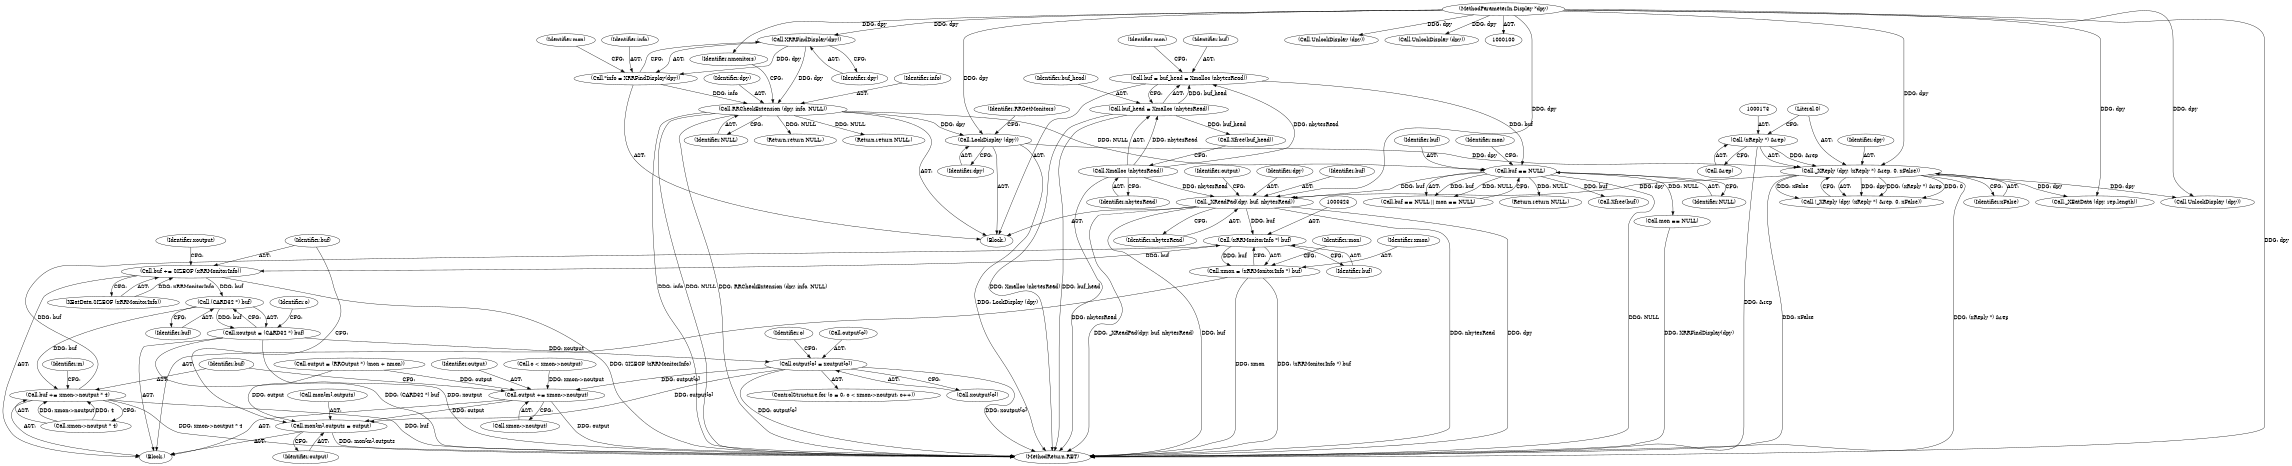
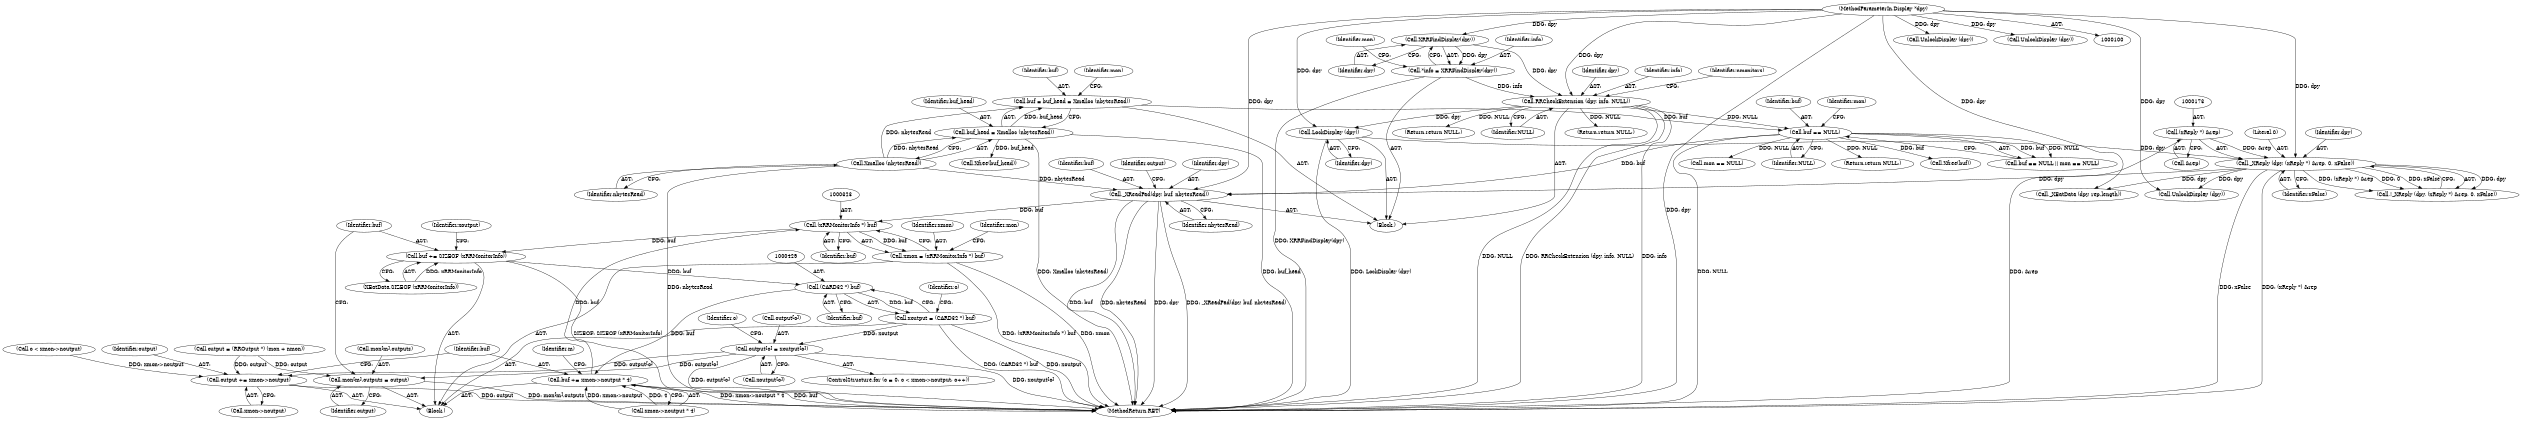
  digraph {
    n1 [label="(Call,_XReadPad(dpy, buf, nbytesRead))"]
    n2 [label="(Call,(xRRMonitorInfo *) buf)"]
    n3 [label="(Identifier,nbytesRead)"]
    n4 [label="(Block,)"]
    n5 [label="(MethodReturn,RET)"]
    n6 [label="(Call,xmon = (xRRMonitorInfo *) buf)"]
    n7 [label="(Call,buf += SIZEOF (xRRMonitorInfo))"]
    n8 [label="(Identifier,buf)"]
    n9 [label="(Call,_XReply (dpy, (xReply *) &rep, 0, xFalse))"]
    n10 [label="(Identifier,xFalse)"]
    n11 [label="(Call,_XEatData (dpy, rep.length))"]
    n12 [label="(Call,UnlockDisplay (dpy))"]
    n13 [label="(Call,!_XReply (dpy, (xReply *) &rep, 0, xFalse))"]
    n14 [label="(Call,LockDisplay (dpy))"]
    n15 [label="(Identifier,dpy)"]
    n16 [label="(Call,RRCheckExtension (dpy, info, NULL))"]
    n17 [label="(Call,buf == NULL)"]
    n18 [label="(Return,return NULL;)"]
    n19 [label="(Return,return NULL;)"]
    n20 [label="(Identifier,NULL)"]
    n21 [label="(Identifier,NULL)"]
    n22 [label="(Call,buf == NULL || mon == NULL)"]
    n23 [label="(Return,return NULL;)"]
    n24 [label="(Call,Xfree(buf))"]
    n25 [label="(Call,mon == NULL)"]
    n26 [label="(Call,XRRFindDisplay(dpy))"]
    n27 [label="(Call,*info = XRRFindDisplay(dpy))"]
    n28 [label="(Identifier,dpy)"]
    n29 [label="(MethodParameterIn,Display *dpy)"]
    n30 [label="(Call,UnlockDisplay (dpy))"]
    n31 [label="(Call,UnlockDisplay (dpy))"]
    1000100
    n33 [label="(Call,(xReply *) &rep)"]
    n34 [label="(Call,&rep)"]
    n35 [label="(Call,buf = buf_head = Xmalloc (nbytesRead))"]
    n36 [label="(Call,buf_head = Xmalloc (nbytesRead))"]
    n37 [label="(Call,Xmalloc (nbytesRead))"]
    n38 [label="(Call,Xfree(buf_head))"]
    n39 [label="(Identifier,nbytesRead)"]
    n40 [label="(Block,)"]
    n41 [label="(Call,(CARD32 *) buf)"]
    n42 [label="(XEatData,SIZEOF (xRRMonitorInfo))"]
    n43 [label="(Call,xoutput = (CARD32 *) buf)"]
    n44 [label="(Call,buf += xmon->noutput * 4)"]
    n45 [label="(Identifier,buf)"]
    n46 [label="(Call,output[o] = xoutput[o])"]
    n47 [label="(Call,xmon->noutput * 4)"]
    n48 [label="(Call,mon[m].outputs = output)"]
    n49 [label="(Call,output += xmon->noutput)"]
    n50 [label="(Call,xoutput[o])"]
    n51 [label="(ControlStructure,for (o = 0; o < xmon->noutput; o++))"]
    n52 [label="(Identifier,output)"]
    n53 [label="(Call,xmon->noutput)"]
    n54 [label="(Identifier,mon)"]
    n55 [label="(Identifier,info)"]
    n56 [label="(Identifier,mon)"]
    n57 [label="(Identifier,buf)"]
    n58 [label="(Identifier,dpy)"]
    n59 [label="(Identifier,buf_head)"]
-   n60 [label="(Identifier,RRGetMonitors)"]
    n61 [label="(Identifier,dpy)"]
    n62 [label="(Identifier,info)"]
    n63 [label="(Identifier,buf)"]
    n64 [label="(Identifier,nmonitors)"]
    n65 [label="(Identifier,mon)"]
    n66 [label="(Identifier,o)"]
    n67 [label="(Call,output = (RROutput *) (mon + nmon))"]
    n68 [label="(Call,o < xmon->noutput)"]
    n69 [label="(Identifier,buf)"]
    n70 [label="(Call,output[o])"]
    n71 [label="(Identifier,buf)"]
    n72 [label="(Identifier,mon)"]
    n73 [label="(Identifier,output)"]
    n74 [label="(Identifier,xoutput)"]
    n75 [label="(Literal,0)"]
    n76 [label="(Identifier,buf)"]
    n77 [label="(Identifier,xmon)"]
    n78 [label="(Identifier,dpy)"]
    n79 [label="(Identifier,m)"]
    n80 [label="(Call,mon[m].outputs)"]
    n81 [label="(Identifier,o)"]
    n82 [label="(Identifier,output)"]
    n83 [label=1000173]
    1000323
+   1000429
    n1 -> n2 [label="DDG: buf"]
    n1 -> n3 [label="CFG: "]
    n1 -> n4 [label="AST: "]
    n1 -> n5 [label="DDG: _XReadPad(dpy, buf, nbytesRead)"]
    n1 -> n5 [label="DDG: buf"]
    n1 -> n5 [label="DDG: nbytesRead"]
    n1 -> n5 [label="DDG: dpy"]
    n2 -> n6 [label="AST: "]
    n2 -> n6 [label="DDG: buf"]
    n2 -> n7 [label="DDG: buf"]
    n2 -> n8 [label="CFG: "]
    n3 -> n1 [label="AST: "]
    n6 -> n2 [label="CFG: "]
    n6 -> n5 [label="DDG: (xRRMonitorInfo *) buf"]
    n6 -> n5 [label="DDG: xmon"]
    n6 -> n40 [label="AST: "]
-   n7 -> n5 [label="DDG: SIZEOF (xRRMonitorInfo)"]
+   n7 -> n5 [label="SIZEOF: SIZEOF (xRRMonitorInfo)"]
    n7 -> n40 [label="AST: "]
    n7 -> n41 [label="DDG: buf"]
    n7 -> n42 [label="CFG: "]
    n8 -> n2 [label="AST: "]
    n9 -> n1 [label="DDG: dpy"]
    n9 -> n5 [label="DDG: xFalse"]
    n9 -> n5 [label="DDG: (xReply *) &rep"]
    n9 -> n10 [label="CFG: "]
    n9 -> n11 [label="DDG: dpy"]
    n9 -> n12 [label="DDG: dpy"]
    n9 -> n13 [label="AST: "]
    n9 -> n13 [label="DDG: dpy"]
    n9 -> n13 [label="DDG: (xReply *) &rep"]
    n9 -> n13 [label="DDG: 0"]
    n9 -> n13 [label="DDG: xFalse"]
    n10 -> n9 [label="AST: "]
    n13 -> n9 [label="CFG: "]
    n14 -> n4 [label="AST: "]
    n14 -> n5 [label="DDG: LockDisplay (dpy)"]
    n14 -> n9 [label="DDG: dpy"]
    n14 -> n15 [label="CFG: "]
    n15 -> n14 [label="AST: "]
    n16 -> n4 [label="AST: "]
    n16 -> n5 [label="DDG: NULL"]
    n16 -> n5 [label="DDG: RRCheckExtension (dpy, info, NULL)"]
    n16 -> n5 [label="DDG: info"]
    n16 -> n14 [label="DDG: dpy"]
    n16 -> n17 [label="DDG: NULL"]
    n16 -> n18 [label="DDG: NULL"]
    n16 -> n19 [label="DDG: NULL"]
    n16 -> n20 [label="CFG: "]
    n17 -> n1 [label="DDG: buf"]
    n17 -> n5 [label="DDG: NULL"]
    n17 -> n21 [label="CFG: "]
    n17 -> n22 [label="AST: "]
    n17 -> n22 [label="DDG: buf"]
    n17 -> n22 [label="DDG: NULL"]
    n17 -> n23 [label="DDG: NULL"]
    n17 -> n24 [label="DDG: buf"]
    n17 -> n25 [label="DDG: NULL"]
    n20 -> n16 [label="AST: "]
    n21 -> n17 [label="AST: "]
    n22 -> n17 [label="CFG: "]
    n26 -> n16 [label="DDG: dpy"]
    n26 -> n27 [label="AST: "]
    n26 -> n27 [label="DDG: dpy"]
    n26 -> n28 [label="CFG: "]
    n27 -> n4 [label="AST: "]
-   n25 -> n5 [label="DDG: XRRFindDisplay(dpy)"]
+   n27 -> n5 [label="DDG: XRRFindDisplay(dpy)"]
    n27 -> n16 [label="DDG: info"]
    n27 -> n26 [label="CFG: "]
    n28 -> n26 [label="AST: "]
    n29 -> n1 [label="DDG: dpy"]
    n29 -> n5 [label="DDG: dpy"]
    n29 -> n9 [label="DDG: dpy"]
    n29 -> n11 [label="DDG: dpy"]
    n29 -> n12 [label="DDG: dpy"]
    n29 -> n14 [label="DDG: dpy"]
-   n29 -> n64 [label="DDG: dpy"]
+   n29 -> n16 [label="DDG: dpy"]
    n29 -> n26 [label="DDG: dpy"]
    n29 -> n30 [label="DDG: dpy"]
    n29 -> n31 [label="DDG: dpy"]
    n29 -> 1000100 [label="AST: "]
    n33 -> n5 [label="DDG: &rep"]
    n33 -> n9 [label="AST: "]
    n33 -> n9 [label="DDG: &rep"]
    n33 -> n34 [label="CFG: "]
    n34 -> n33 [label="AST: "]
    n35 -> n4 [label="AST: "]
    n35 -> n17 [label="DDG: buf"]
    n35 -> n36 [label="CFG: "]
    n36 -> n5 [label="DDG: buf_head"]
    n36 -> n5 [label="DDG: Xmalloc (nbytesRead)"]
    n36 -> n35 [label="AST: "]
    n36 -> n35 [label="DDG: buf_head"]
-   n38 -> n37 [label="CFG: "]
+   n36 -> n37 [label="CFG: "]
    n36 -> n38 [label="DDG: buf_head"]
    n37 -> n1 [label="DDG: nbytesRead"]
    n37 -> n5 [label="DDG: nbytesRead"]
    n37 -> n35 [label="DDG: nbytesRead"]
    n37 -> n36 [label="AST: "]
    n37 -> n36 [label="DDG: nbytesRead"]
    n37 -> n39 [label="CFG: "]
    n39 -> n37 [label="AST: "]
    n41 -> n43 [label="AST: "]
    n41 -> n43 [label="DDG: buf"]
    n41 -> n44 [label="DDG: buf"]
    n41 -> n45 [label="CFG: "]
    n42 -> n7 [label="AST: "]
    n42 -> n7 [label="DDG: xRRMonitorInfo"]
    n43 -> n5 [label="DDG: (CARD32 *) buf"]
    n43 -> n5 [label="DDG: xoutput"]
    n43 -> n40 [label="AST: "]
    n43 -> n41 [label="CFG: "]
    n43 -> n46 [label="DDG: xoutput"]
    n44 -> n2 [label="DDG: buf"]
    n44 -> n5 [label="DDG: buf"]
    n44 -> n5 [label="DDG: xmon->noutput * 4"]
    n44 -> n40 [label="AST: "]
    n44 -> n47 [label="CFG: "]
    n45 -> n41 [label="AST: "]
    n46 -> n5 [label="DDG: output[o]"]
    n46 -> n5 [label="DDG: xoutput[o]"]
    n46 -> n48 [label="DDG: output[o]"]
    n46 -> n49 [label="DDG: output[o]"]
    n46 -> n50 [label="CFG: "]
    n46 -> n51 [label="AST: "]
    n47 -> n44 [label="AST: "]
    n47 -> n44 [label="DDG: xmon->noutput"]
    n47 -> n44 [label="DDG: 4"]
    n48 -> n5 [label="DDG: mon[m].outputs"]
    n48 -> n40 [label="AST: "]
    n48 -> n52 [label="CFG: "]
    n49 -> n5 [label="DDG: output"]
    n49 -> n40 [label="AST: "]
-   n49 -> n48 [label="DDG: output"]
    n49 -> n53 [label="CFG: "]
    n50 -> n46 [label="AST: "]
    n52 -> n48 [label="AST: "]
    n53 -> n49 [label="AST: "]
    n54 -> n27 [label="CFG: "]
    n55 -> n16 [label="AST: "]
    n56 -> n17 [label="CFG: "]
    n57 -> n44 [label="AST: "]
    n57 -> n49 [label="CFG: "]
    n58 -> n9 [label="AST: "]
    n59 -> n36 [label="AST: "]
-   n60 -> n14 [label="CFG: "]
    n61 -> n1 [label="AST: "]
    n62 -> n27 [label="AST: "]
    n63 -> n17 [label="AST: "]
    n64 -> n16 [label="CFG: "]
    n65 -> n35 [label="CFG: "]
    n66 -> n43 [label="CFG: "]
    n67 -> n48 [label="DDG: output"]
    n67 -> n49 [label="DDG: output"]
    n68 -> n49 [label="DDG: xmon->noutput"]
    n69 -> n35 [label="AST: "]
    n70 -> n46 [label="AST: "]
    n71 -> n7 [label="AST: "]
    n71 -> n48 [label="CFG: "]
    n72 -> n6 [label="CFG: "]
    n73 -> n49 [label="AST: "]
    n74 -> n7 [label="CFG: "]
    n75 -> n9 [label="AST: "]
-   n75 -> n33 [label="CFG: "]
    n76 -> n1 [label="AST: "]
    n77 -> n6 [label="AST: "]
    n78 -> n16 [label="AST: "]
    n79 -> n44 [label="CFG: "]
    n80 -> n48 [label="AST: "]
    n81 -> n46 [label="CFG: "]
    n82 -> n1 [label="CFG: "]
    n83 -> n33 [label="AST: "]
    1000323 -> n2 [label="AST: "]
+   1000429 -> n41 [label="AST: "]
  }
